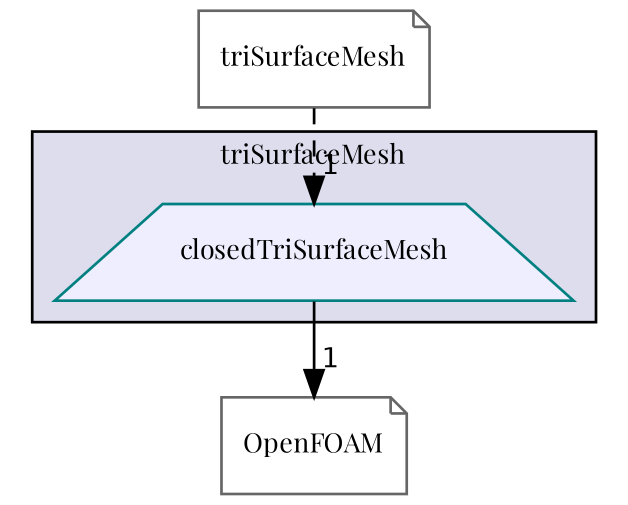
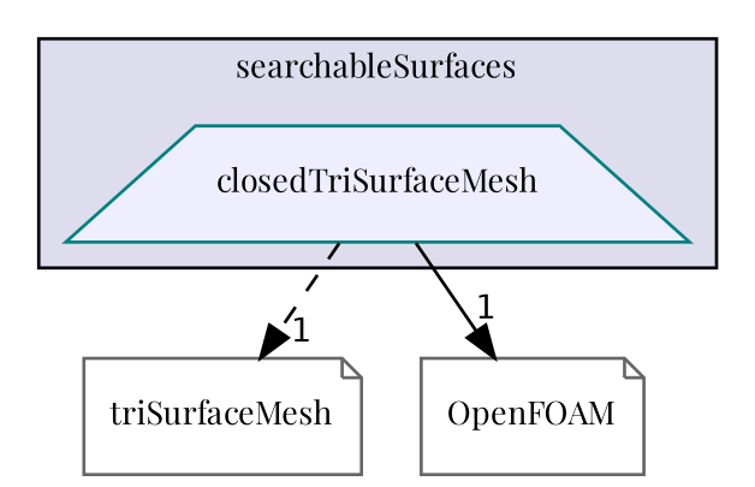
  digraph {
    compound=true
    fontname="Playfair Display"
    node [color=gray40 fontname="Playfair Display" fontsize=10 shape=note]
    edge [fontname="Playfair Display" headlabel=1 labeldistance=1.5 labelfontname=Helvetica labelfontsize=10]
    n1 [color=teal fillcolor="#eeeeff" label=closedTriSurfaceMesh pencolor=black shape=trapezium style=filled]
    n2 [label=triSurfaceMesh]
    n3 [label=OpenFOAM]
    subgraph cluster_1 {
      bgcolor="#ddddee"
      fontsize=10
-     label=triSurfaceMesh
+     label=searchableSurfaces
      pencolor=black
      n1
    }
-   n2 -> n1 [style=dashed]
+   n1 -> n2 [style=dashed]
    n1 -> n3 [style=solid]
  }
